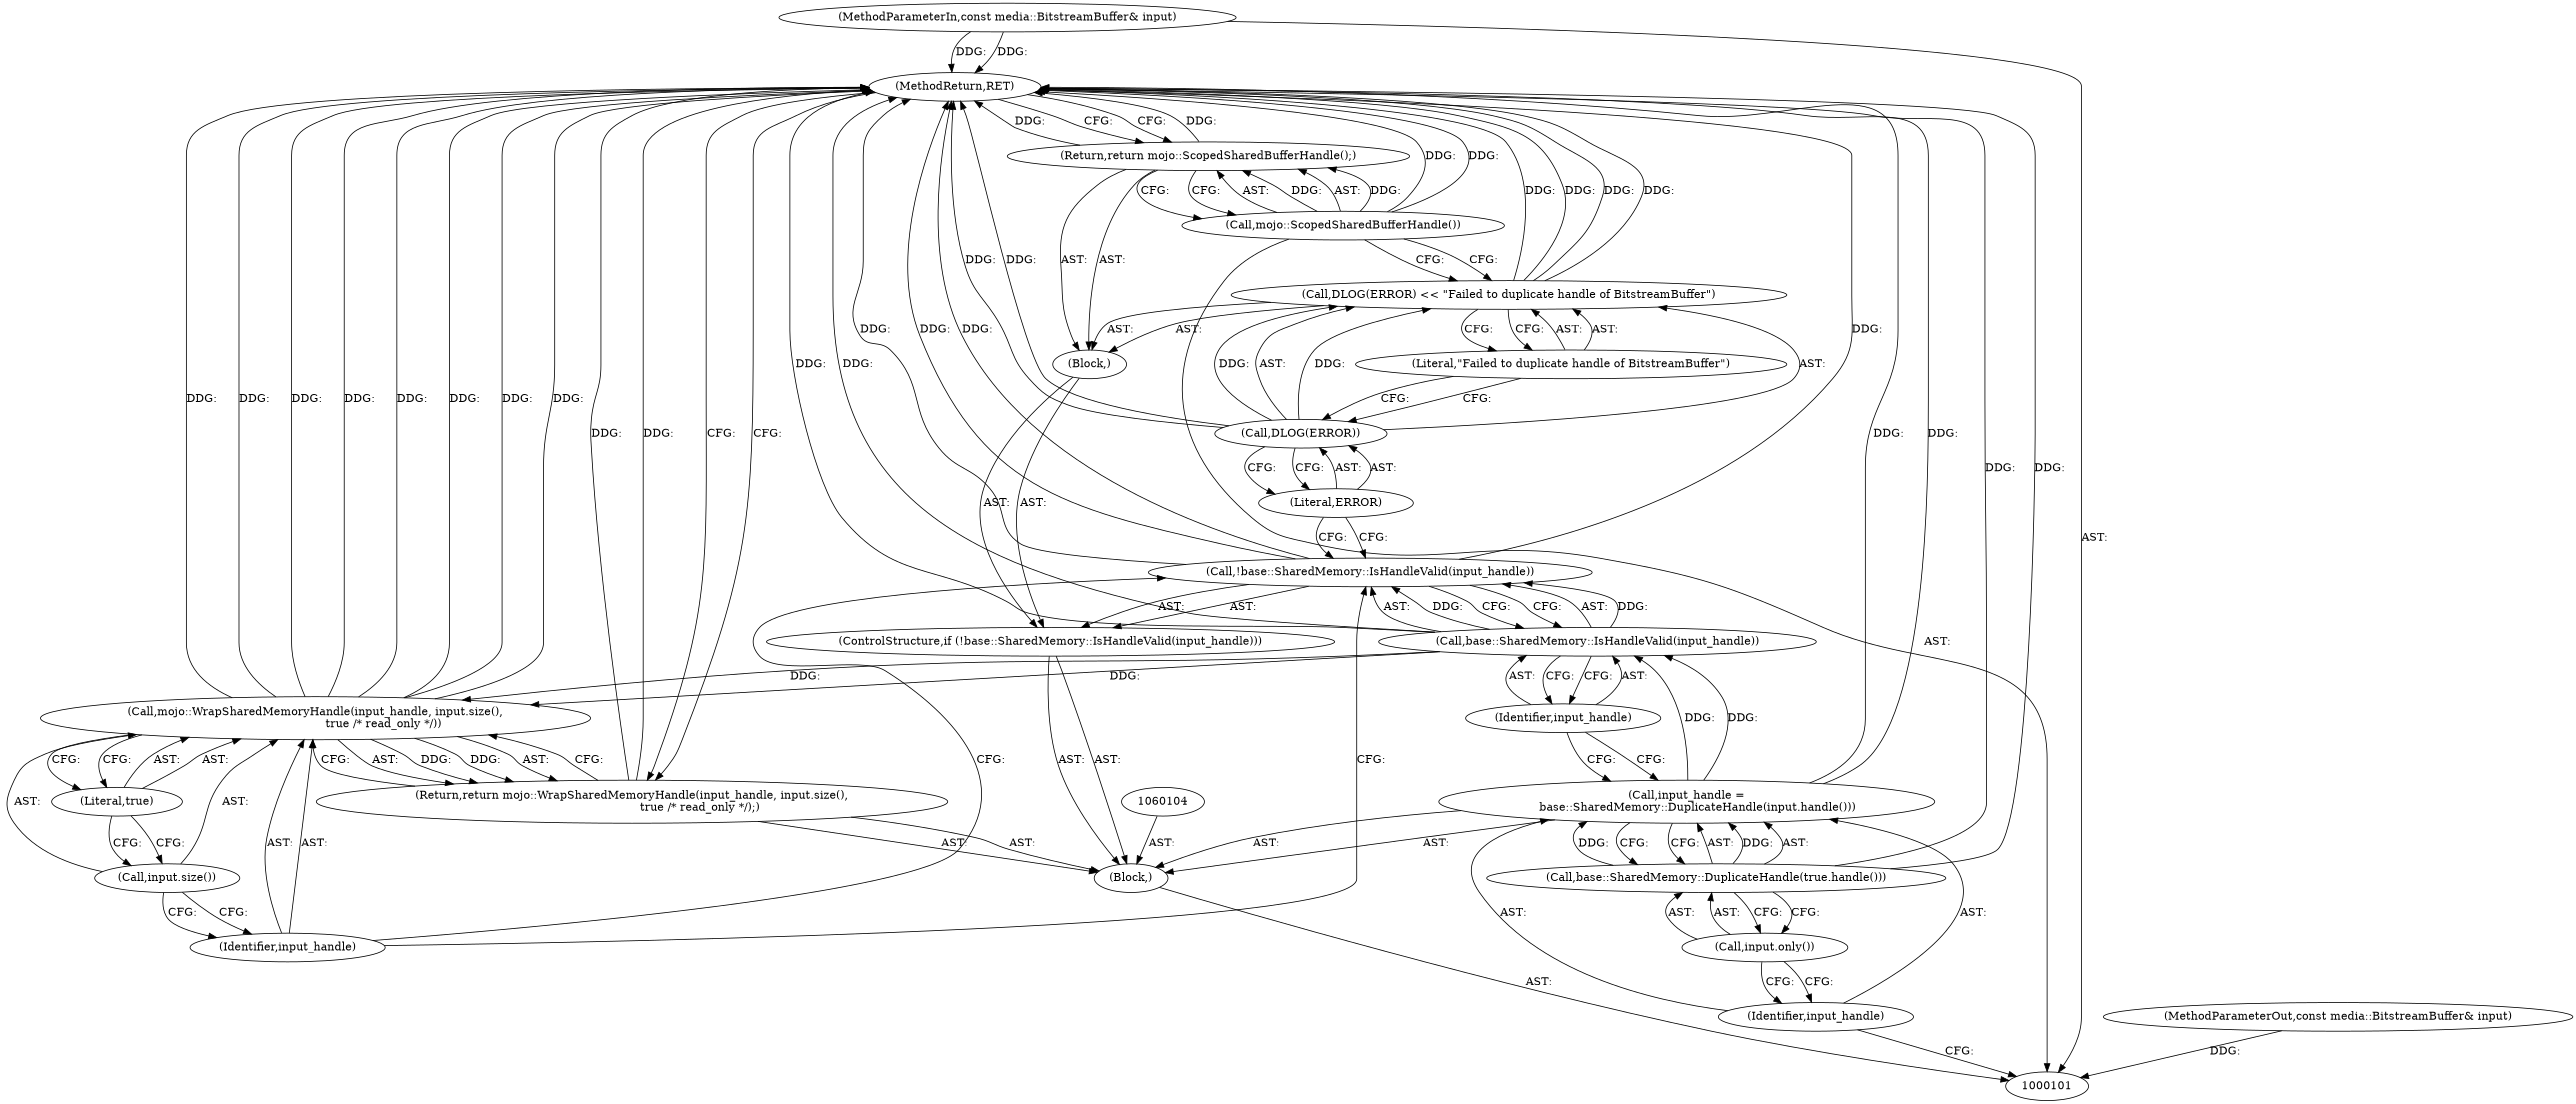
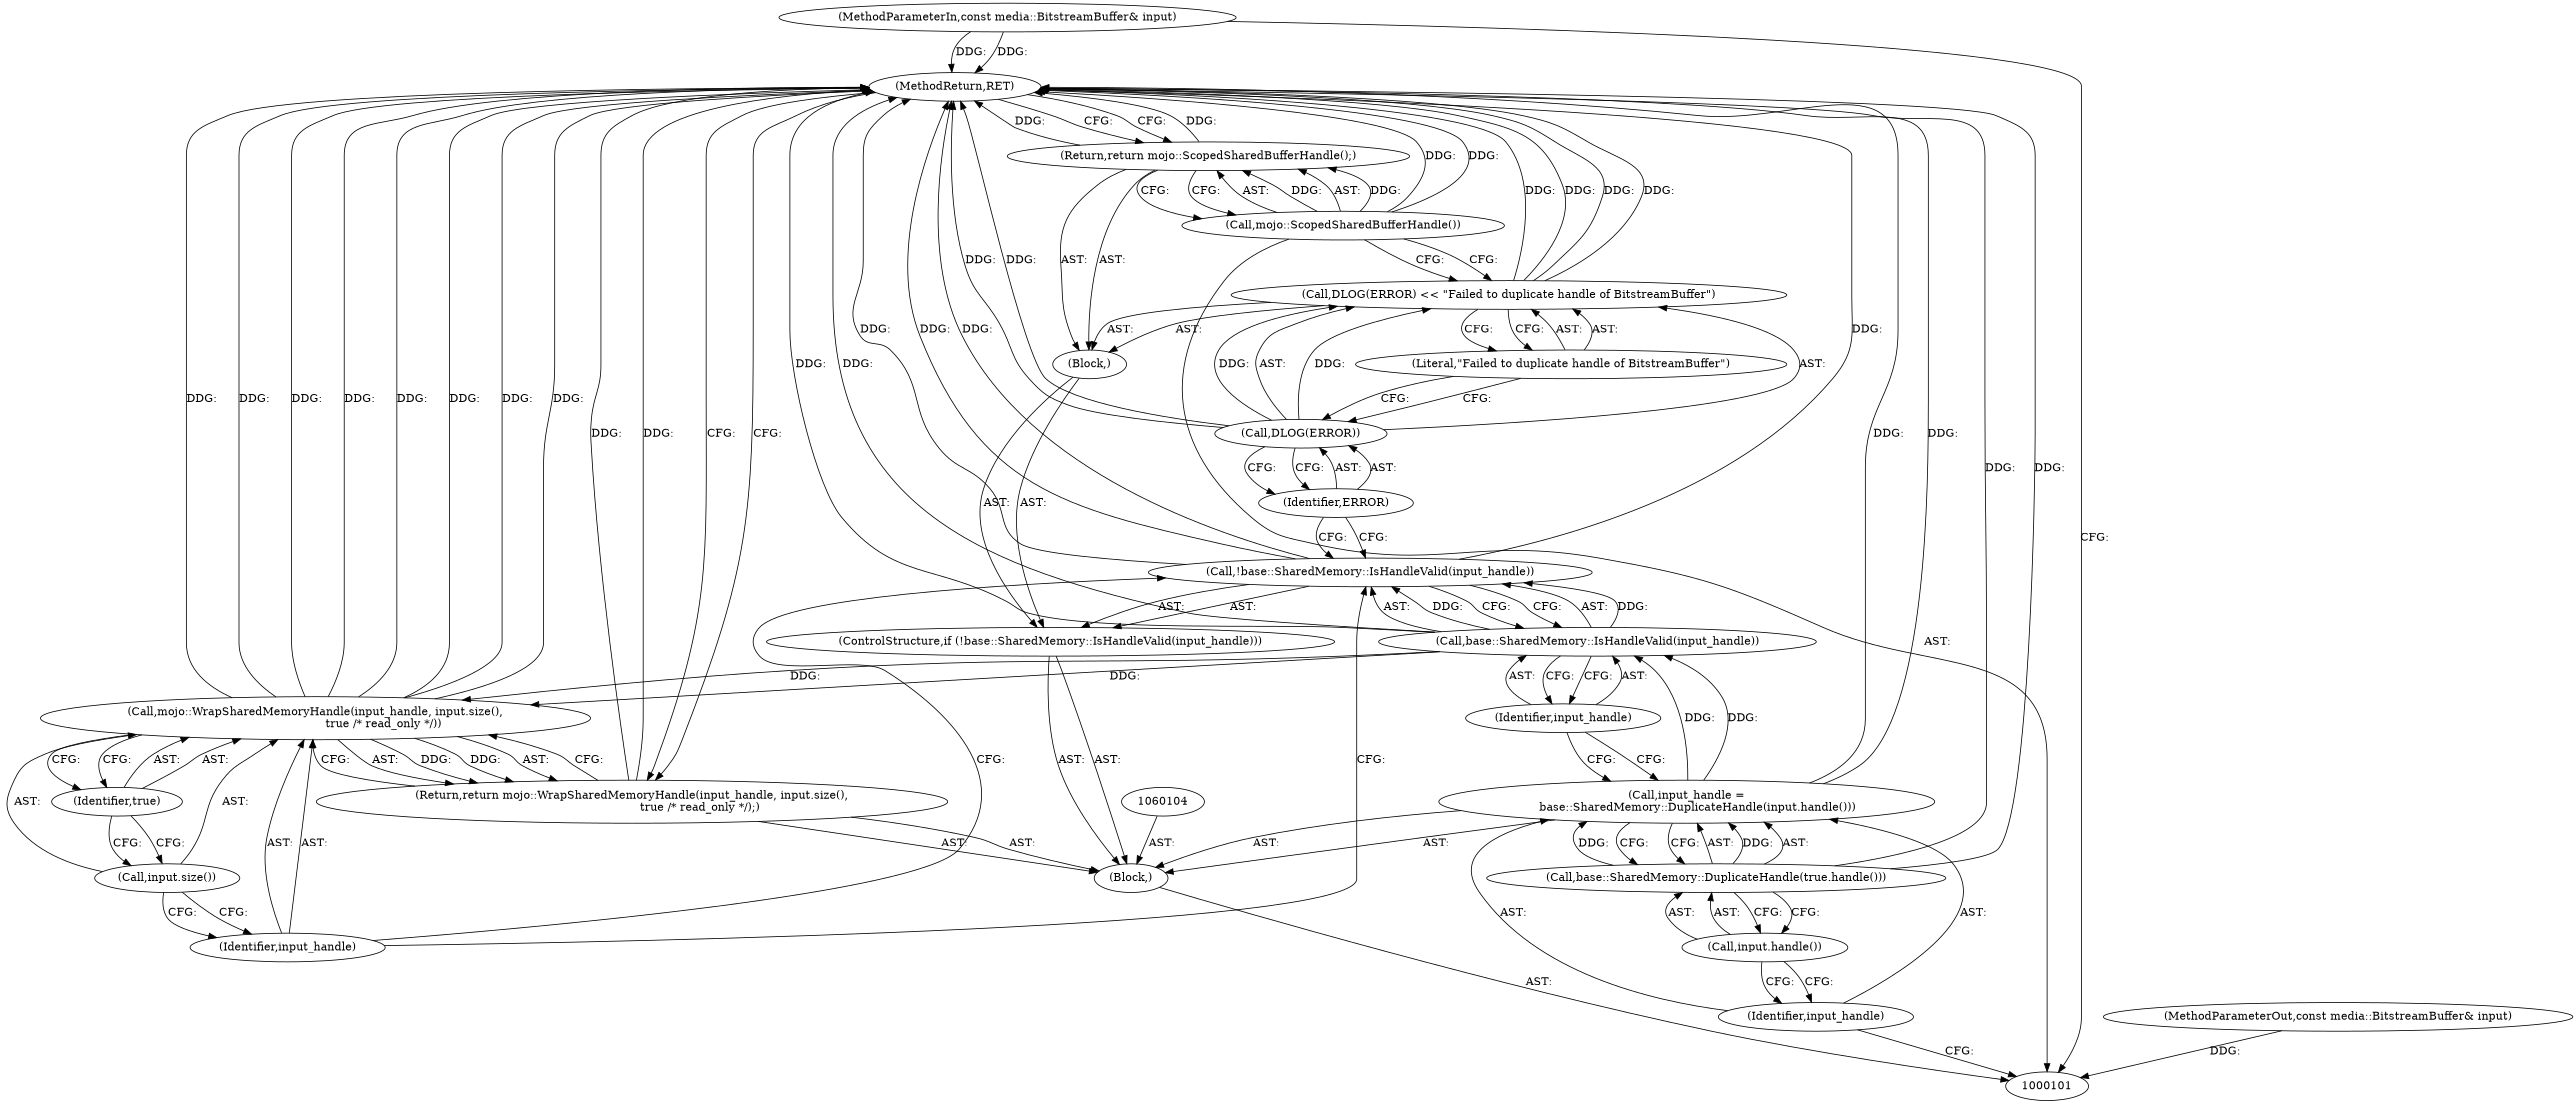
  digraph {
    n1 [label="(MethodParameterIn,const media::BitstreamBuffer& input)"]
    n2 [label="(MethodReturn,RET)"]
    1000101
    n4 [label="(Return,return mojo::ScopedSharedBufferHandle();)"]
    n5 [label="(Return,return mojo::WrapSharedMemoryHandle(input_handle, input.size(),\n                                      true /* read_only */);)"]
    n6 [label="(MethodParameterOut,const media::BitstreamBuffer& input)"]
    n7 [label="(Block,)"]
    n8 [label="(Call,mojo::ScopedSharedBufferHandle())"]
    n9 [label="(Block,)"]
    n10 [label="(Call,mojo::WrapSharedMemoryHandle(input_handle, input.size(),\n                                      true /* read_only */))"]
    n11 [label="(Call,input_handle =\n      base::SharedMemory::DuplicateHandle(input.handle()))"]
    n12 [label="(Call,base::SharedMemory::DuplicateHandle(true.handle()))"]
    n13 [label="(Call,base::SharedMemory::IsHandleValid(input_handle))"]
-   n14 [label="(Call,input.only())"]
+   n14 [label="(Call,input.handle())"]
    n15 [label="(Identifier,input_handle)"]
    n16 [label="(Call,!base::SharedMemory::IsHandleValid(input_handle))"]
    n17 [label="(Identifier,input_handle)"]
    n18 [label="(ControlStructure,if (!base::SharedMemory::IsHandleValid(input_handle)))"]
-   n19 [label="(Literal,true)"]
-   n20 [label="(Literal,ERROR)"]
+   n19 [label="(Identifier,true)"]
+   n20 [label="(Identifier,ERROR)"]
    n21 [label="(Call,DLOG(ERROR))"]
    n22 [label="(Call,DLOG(ERROR) << \"Failed to duplicate handle of BitstreamBuffer\")"]
    n23 [label="(Literal,\"Failed to duplicate handle of BitstreamBuffer\")"]
    n24 [label="(Identifier,input_handle)"]
    n25 [label="(Call,input.size())"]
    n26 [label=1060104]
    n1 -> n2 [label="DDG: "]
    n1 -> n2 [label="DDG: "]
-   n1 -> 1000101 [label="AST: "]
+   n1 -> 1000101 [label="CFG: "]
    n2 -> n4 [label="CFG: "]
    n2 -> n4 [label="CFG: "]
    n2 -> n5 [label="CFG: "]
    n2 -> n5 [label="CFG: "]
    n4 -> n2 [label="DDG: "]
    n4 -> n2 [label="DDG: "]
    n4 -> n7 [label="AST: "]
    n4 -> n7 [label="AST: "]
    n4 -> n8 [label="CFG: "]
    n4 -> n8 [label="CFG: "]
    n5 -> n2 [label="DDG: "]
    n5 -> n2 [label="DDG: "]
    n5 -> n9 [label="AST: "]
    n5 -> n9 [label="AST: "]
    n5 -> n10 [label="CFG: "]
    n5 -> n10 [label="CFG: "]
    n6 -> 1000101 [label="DDG: "]
    n7 -> n18 [label="AST: "]
    n7 -> n18 [label="AST: "]
    n8 -> n2 [label="DDG: "]
    n8 -> n2 [label="DDG: "]
    n8 -> 1000101 [label="AST: "]
    n8 -> n4 [label="AST: "]
    n8 -> n4 [label="DDG: "]
    n8 -> n4 [label="AST: "]
    n8 -> n4 [label="DDG: "]
    n8 -> n22 [label="CFG: "]
    n8 -> n22 [label="CFG: "]
    n9 -> 1000101 [label="AST: "]
    n10 -> n2 [label="DDG: "]
    n10 -> n2 [label="DDG: "]
    n10 -> n2 [label="DDG: "]
    n10 -> n2 [label="DDG: "]
    n10 -> n2 [label="DDG: "]
    n10 -> n2 [label="DDG: "]
    n10 -> n2 [label="DDG: "]
    n10 -> n2 [label="DDG: "]
    n10 -> n5 [label="AST: "]
    n10 -> n5 [label="DDG: "]
    n10 -> n5 [label="AST: "]
    n10 -> n5 [label="DDG: "]
    n10 -> n19 [label="CFG: "]
    n10 -> n19 [label="CFG: "]
    n11 -> n2 [label="DDG: "]
    n11 -> n2 [label="DDG: "]
    n11 -> n9 [label="AST: "]
    n11 -> n9 [label="AST: "]
    n11 -> n12 [label="CFG: "]
    n11 -> n12 [label="CFG: "]
    n11 -> n13 [label="DDG: "]
    n11 -> n13 [label="DDG: "]
    n12 -> n2 [label="DDG: "]
    n12 -> n2 [label="DDG: "]
    n12 -> n11 [label="AST: "]
    n12 -> n11 [label="DDG: "]
    n12 -> n11 [label="AST: "]
    n12 -> n11 [label="DDG: "]
    n12 -> n14 [label="CFG: "]
    n12 -> n14 [label="CFG: "]
    n13 -> n2 [label="DDG: "]
    n13 -> n2 [label="DDG: "]
    n13 -> n10 [label="DDG: "]
    n13 -> n10 [label="DDG: "]
    n13 -> n15 [label="CFG: "]
    n13 -> n15 [label="CFG: "]
    n13 -> n16 [label="AST: "]
    n13 -> n16 [label="DDG: "]
    n13 -> n16 [label="AST: "]
    n13 -> n16 [label="DDG: "]
    n14 -> n12 [label="AST: "]
    n14 -> n12 [label="AST: "]
    n14 -> n17 [label="CFG: "]
    n14 -> n17 [label="CFG: "]
    n15 -> n11 [label="CFG: "]
    n15 -> n11 [label="CFG: "]
    n15 -> n13 [label="AST: "]
    n15 -> n13 [label="AST: "]
    n16 -> n2 [label="DDG: "]
    n16 -> n2 [label="DDG: "]
    n16 -> n2 [label="DDG: "]
    n16 -> n2 [label="DDG: "]
    n16 -> n13 [label="CFG: "]
    n16 -> n13 [label="CFG: "]
    n16 -> n18 [label="AST: "]
    n16 -> n18 [label="AST: "]
    n17 -> 1000101 [label="CFG: "]
    n17 -> n11 [label="AST: "]
    n17 -> n11 [label="AST: "]
    n18 -> n9 [label="AST: "]
    n18 -> n9 [label="AST: "]
    n19 -> n10 [label="AST: "]
    n19 -> n10 [label="AST: "]
    n19 -> n25 [label="CFG: "]
    n19 -> n25 [label="CFG: "]
    n20 -> n16 [label="CFG: "]
    n20 -> n16 [label="CFG: "]
    n20 -> n21 [label="AST: "]
    n20 -> n21 [label="AST: "]
    n21 -> n2 [label="DDG: "]
    n21 -> n2 [label="DDG: "]
    n21 -> n20 [label="CFG: "]
    n21 -> n20 [label="CFG: "]
    n21 -> n22 [label="AST: "]
    n21 -> n22 [label="DDG: "]
    n21 -> n22 [label="AST: "]
    n21 -> n22 [label="DDG: "]
    n22 -> n2 [label="DDG: "]
    n22 -> n2 [label="DDG: "]
    n22 -> n2 [label="DDG: "]
    n22 -> n2 [label="DDG: "]
    n22 -> n7 [label="AST: "]
    n22 -> n7 [label="AST: "]
    n22 -> n23 [label="CFG: "]
    n22 -> n23 [label="CFG: "]
    n23 -> n21 [label="CFG: "]
    n23 -> n21 [label="CFG: "]
    n23 -> n22 [label="AST: "]
    n23 -> n22 [label="AST: "]
    n24 -> n10 [label="AST: "]
    n24 -> n10 [label="AST: "]
    n24 -> n16 [label="CFG: "]
    n24 -> n16 [label="CFG: "]
    n25 -> n10 [label="AST: "]
    n25 -> n10 [label="AST: "]
    n25 -> n24 [label="CFG: "]
    n25 -> n24 [label="CFG: "]
    n26 -> n9 [label="AST: "]
  }
